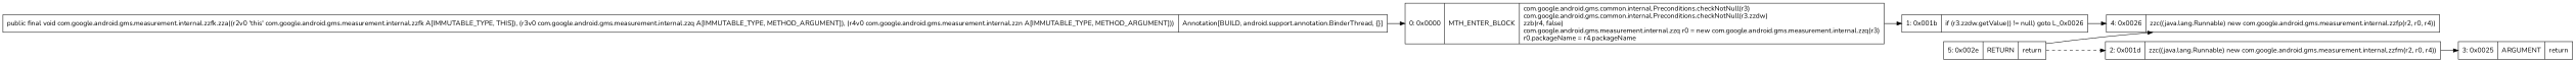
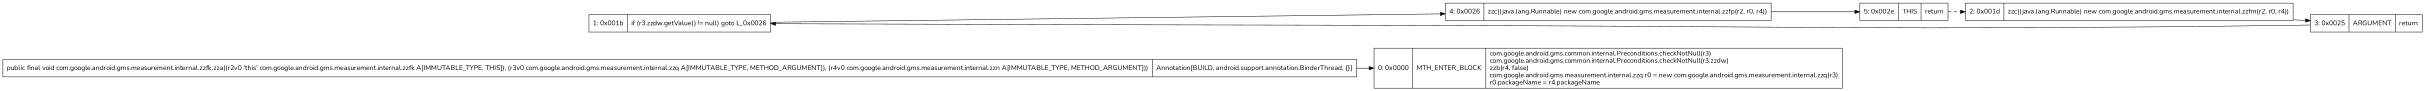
  digraph {
    fontname=Nunito
    rankdir=LR
    node [fontname=Nunito shape=record]
    edge [fontname=Nunito]
    n1 [label="{0\:\ 0x0000|MTH_ENTER_BLOCK\l|com.google.android.gms.common.internal.Preconditions.checkNotNull(r3)\lcom.google.android.gms.common.internal.Preconditions.checkNotNull(r3.zzdw)\lzzb(r4, false)\lcom.google.android.gms.measurement.internal.zzq r0 = new com.google.android.gms.measurement.internal.zzq(r3)\lr0.packageName = r4.packageName\l}"]
    n2 [label="{1\:\ 0x001b|if (r3.zzdw.getValue() != null) goto L_0x0026\l}"]
    n3 [label="{4\:\ 0x0026|zzc((java.lang.Runnable) new com.google.android.gms.measurement.internal.zzfp(r2, r0, r4))\l}"]
    n4 [label="{2\:\ 0x001d|zzc((java.lang.Runnable) new com.google.android.gms.measurement.internal.zzfm(r2, r0, r4))\l}"]
    n5 [label="{3\:\ 0x0025|ARGUMENT\l|return\l}"]
-   n6 [label="{5\:\ 0x002e|RETURN\l|return\l}"]
+   n6 [label="{5\:\ 0x002e|THIS\l|return\l}"]
    n7 [label="{public final void com.google.android.gms.measurement.internal.zzfk.zza((r2v0 'this' com.google.android.gms.measurement.internal.zzfk A[IMMUTABLE_TYPE, THIS]), (r3v0 com.google.android.gms.measurement.internal.zzq A[IMMUTABLE_TYPE, METHOD_ARGUMENT]), (r4v0 com.google.android.gms.measurement.internal.zzn A[IMMUTABLE_TYPE, METHOD_ARGUMENT]))  | Annotation[BUILD, android.support.annotation.BinderThread, \{\}]\l}"]
-   n1 -> n2
+   n5 -> n2
    n2 -> n3
-   n6 -> n3
+   n3 -> n6
    n4 -> n5
    n6 -> n4 [style=dashed]
    n7 -> n1
  }
